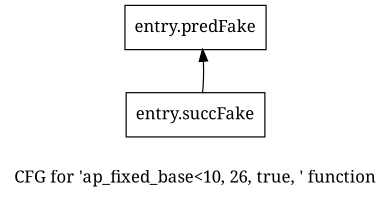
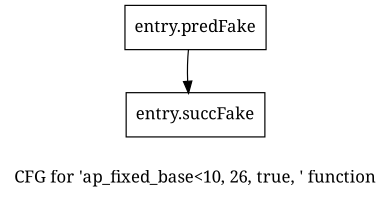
  digraph {
    label="CFG for 'ap_fixed_base\<10, 26, true, ' function"
    fontname="Noto Serif"
    node [shape=record fontname="Noto Serif"]
    n1 [label="{entry.predFake}"]
    n2 [filename="/tools/Xilinx/Vitis_HLS/2022.1/include/ap_fixed_base.h" label="{entry.succFake}" linenumber=339]
-   n2 -> n1 [execusionnum=0 filename="/tools/Xilinx/Vitis_HLS/2022.1/include/ap_fixed_base.h" fontname="Noto Serif"]
+   n1 -> n2 [execusionnum=0 filename="/tools/Xilinx/Vitis_HLS/2022.1/include/ap_fixed_base.h" fontname="Noto Serif"]
  }
